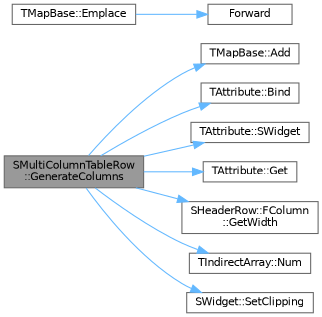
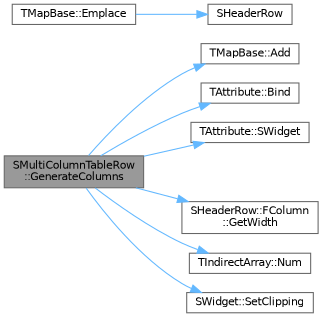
  digraph {
    rankdir=LR
    node [color=grey40 fillcolor=white fontname=Helvetica fontsize=10 shape=box style=filled]
    edge [color=steelblue1 fontname=Helvetica fontsize=10 labelfontname=Helvetica labelfontsize=10 style=solid]
    n1 [color=gray40 fillcolor=grey60 fontcolor=black height=0.2 label="SMultiColumnTableRow\l::GenerateColumns" width=0.4]
    n2 [height=0.2 label="TMapBase::Add" width=0.4]
    n3 [height=0.2 label="TAttribute::Bind" width=0.4]
    n4 [height=0.2 label="TAttribute::SWidget" width=0.4]
-   n5 [height=0.2 label="TAttribute::Get" width=0.4]
    n6 [height=0.2 label="SHeaderRow::FColumn\l::GetWidth" width=0.4]
    n7 [height=0.2 label="TIndirectArray::Num" width=0.4]
    n8 [height=0.2 label="SWidget::SetClipping" width=0.4]
    n9 [height=0.2 label="TMapBase::Emplace" width=0.4]
-   n10 [height=0.2 label=Forward width=0.4]
+   n10 [height=0.2 label=SHeaderRow width=0.4]
    n1 -> n2
    n1 -> n3
    n1 -> n4
-   n1 -> n5
    n1 -> n6
    n1 -> n7
    n1 -> n8
    n9 -> n10
  }
